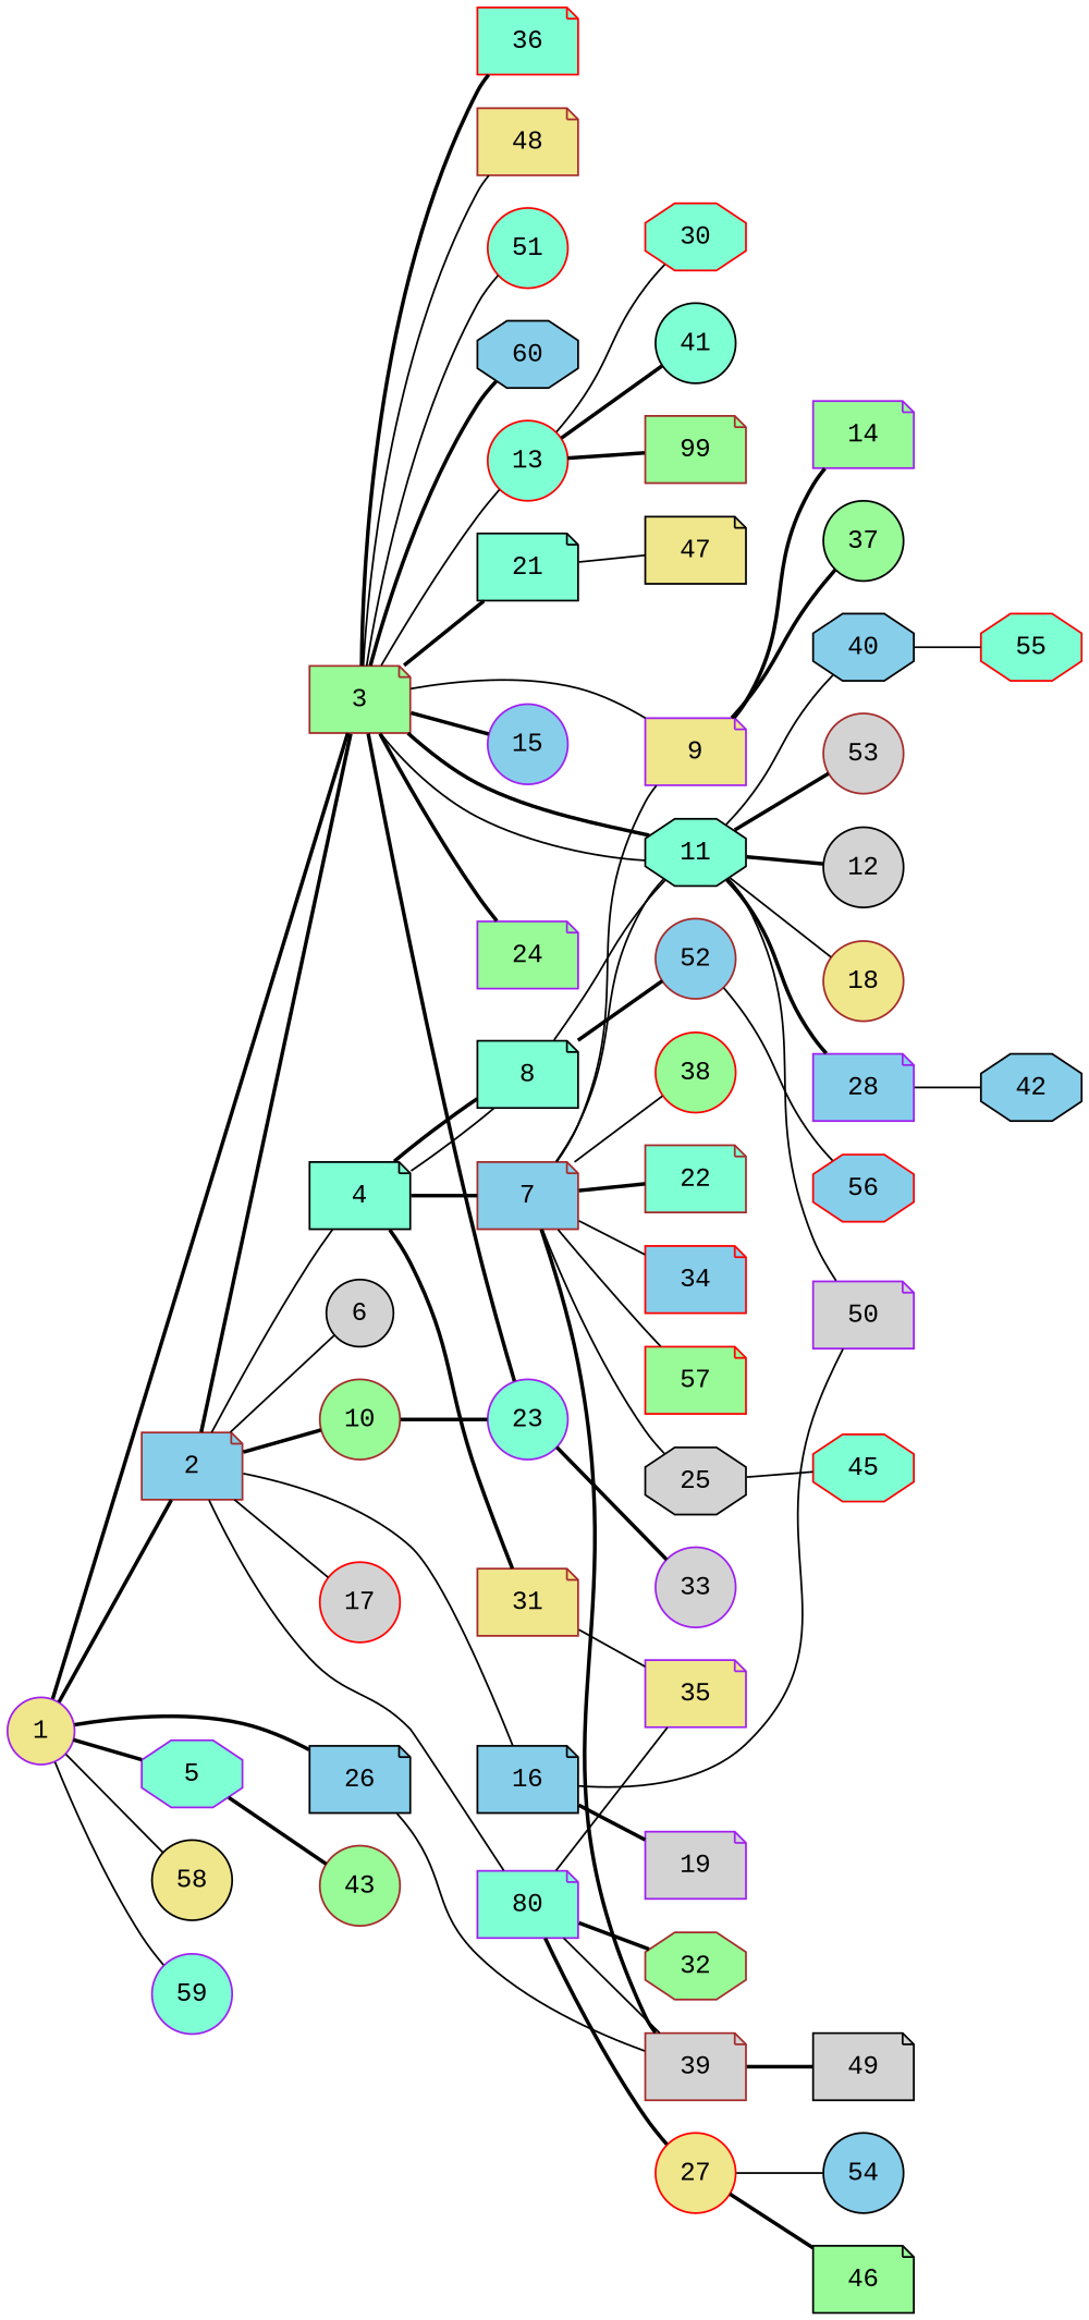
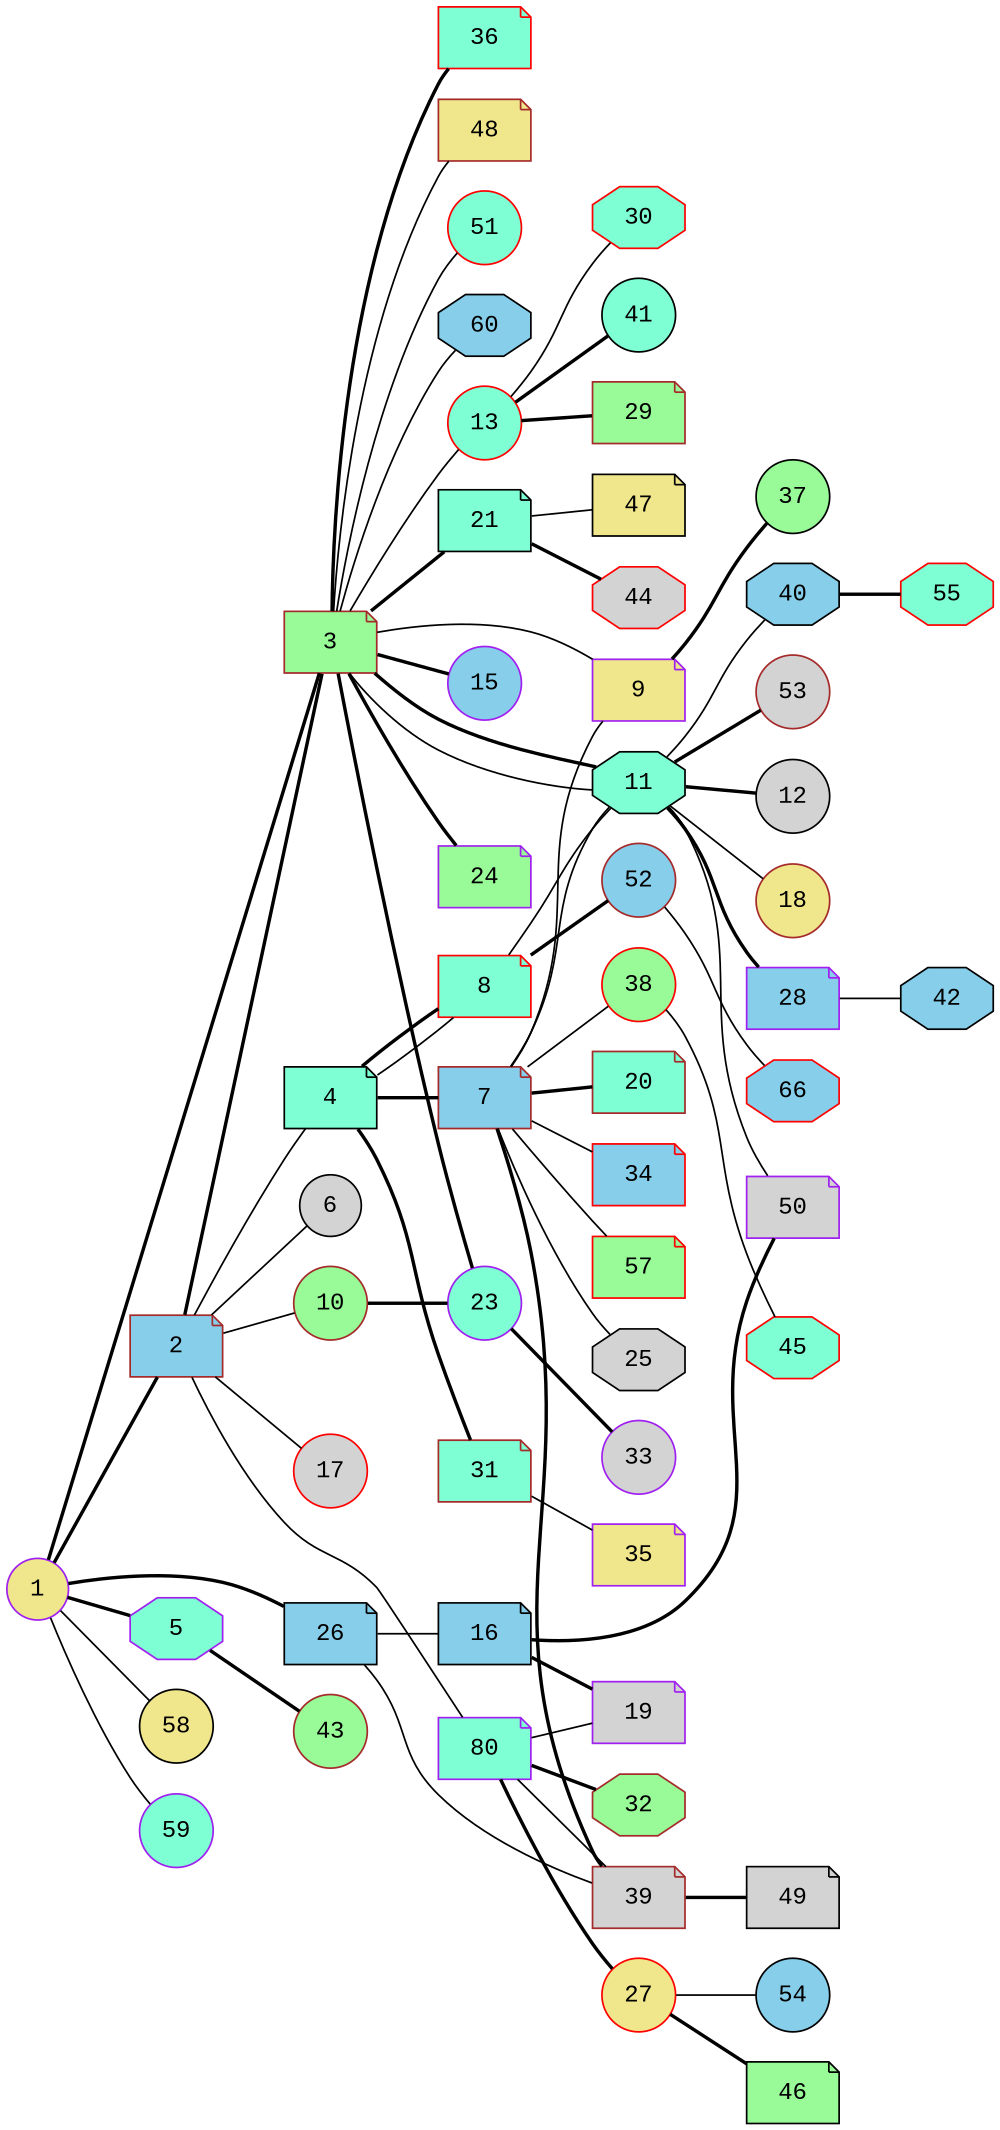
  graph {
    fontname="Liberation Mono"
    rankdir=LR
    node [color=black fillcolor=aquamarine fontname="Liberation Mono" shape=note style=filled]
    edge [fontname="Liberation Mono" style=solid]
    1 [color=purple fillcolor=khaki shape=circle]
    2 [color=brown fillcolor=skyblue]
    3 [color=brown fillcolor=palegreen]
    5 [color=purple shape=octagon]
    26 [fillcolor=skyblue]
    58 [fillcolor=khaki shape=circle]
    59 [color=purple shape=circle]
    4
    6 [fillcolor=lightgrey shape=circle]
    10 [color=brown fillcolor=palegreen shape=circle]
    16 [fillcolor=skyblue]
    17 [color=red fillcolor=lightgrey shape=circle]
    n13 [color=purple label=80]
    9 [color=purple fillcolor=khaki]
    11 [shape=octagon]
    13 [color=red shape=circle]
    15 [color=purple fillcolor=skyblue shape=circle]
    21
    23 [color=purple shape=circle]
    24 [color=purple fillcolor=palegreen]
    36 [color=red]
    48 [color=brown fillcolor=khaki]
    51 [color=red shape=circle]
    60 [fillcolor=skyblue shape=octagon]
    43 [color=brown fillcolor=palegreen shape=circle]
    39 [color=brown fillcolor=lightgrey]
    7 [color=brown fillcolor=skyblue]
-   8
-   31 [color=brown fillcolor=khaki]
+   8 [color=red]
+   31 [color=brown]
    50 [color=purple fillcolor=lightgrey]
    19 [color=purple fillcolor=lightgrey]
    27 [color=red fillcolor=khaki shape=circle]
    32 [color=brown fillcolor=palegreen shape=octagon]
    35 [color=purple fillcolor=khaki]
-   14 [color=purple fillcolor=palegreen]
    37 [fillcolor=palegreen shape=circle]
    12 [fillcolor=lightgrey shape=circle]
    18 [color=brown fillcolor=khaki shape=circle]
    28 [color=purple fillcolor=skyblue]
    40 [fillcolor=skyblue shape=octagon]
    53 [color=brown fillcolor=lightgrey shape=circle]
-   29 [color=brown fillcolor=palegreen label=99]
+   29 [color=brown fillcolor=palegreen]
    30 [color=red shape=octagon]
    41 [shape=circle]
+   44 [color=red fillcolor=lightgrey shape=octagon]
    47 [fillcolor=khaki]
    33 [color=purple fillcolor=lightgrey shape=circle]
-   22 [color=brown]
+   22 [color=brown label=20]
    25 [fillcolor=lightgrey shape=octagon]
    34 [color=red fillcolor=skyblue]
    38 [color=red fillcolor=palegreen shape=circle]
    57 [color=red fillcolor=palegreen]
    52 [color=brown fillcolor=skyblue shape=circle]
    45 [color=red shape=octagon]
    49 [fillcolor=lightgrey]
-   56 [color=red fillcolor=skyblue shape=octagon]
+   56 [color=red fillcolor=skyblue shape=octagon label=66]
    42 [fillcolor=skyblue shape=octagon]
    55 [color=red shape=octagon]
    46 [fillcolor=palegreen]
    54 [fillcolor=skyblue shape=circle]
    1 -- 2 [style=bold]
    1 -- 3 [style=bold]
    1 -- 5 [style=bold]
    1 -- 26 [style=bold]
    1 -- 58
    1 -- 59
    2 -- 3 [style=bold]
    2 -- 4
    2 -- 6
-   2 -- 10 [style=bold]
-   2 -- 16
+   2 -- 10
+   26 -- 16
    2 -- 17
    2 -- n13
    3 -- 9
    3 -- 11
    3 -- 11 [style=bold]
    3 -- 13
    3 -- 15 [style=bold]
    3 -- 21 [style=bold]
    3 -- 23 [style=bold]
    3 -- 24 [style=bold]
    3 -- 36 [style=bold]
    3 -- 48
    3 -- 51
-   3 -- 60 [style=bold]
+   3 -- 60
    5 -- 43 [style=bold]
    26 -- 39
    4 -- 7 [style=bold]
    4 -- 8
    4 -- 8 [style=bold]
    4 -- 31 [style=bold]
    10 -- 23 [style=bold]
-   16 -- 50
+   16 -- 50 [style=bold]
    16 -- 19 [style=bold]
    n13 -- 39
    n13 -- 27 [style=bold]
    n13 -- 32 [style=bold]
-   n13 -- 35
-   9 -- 14 [style=bold]
+   n13 -- 19
    9 -- 37 [style=bold]
    11 -- 50
    11 -- 12 [style=bold]
    11 -- 18
    11 -- 28 [style=bold]
    11 -- 40
    11 -- 53 [style=bold]
    13 -- 29 [style=bold]
    13 -- 30
    13 -- 41 [style=bold]
+   21 -- 44 [style=bold]
    21 -- 47
    23 -- 33 [style=bold]
    39 -- 49 [style=bold]
    7 -- 9
    7 -- 11
    7 -- 39 [style=bold]
    7 -- 22 [style=bold]
    7 -- 25
    7 -- 34
    7 -- 38
    7 -- 57
    8 -- 11
    8 -- 52 [style=bold]
    31 -- 35
    27 -- 46 [style=bold]
    27 -- 54
    28 -- 42
-   40 -- 55
-   25 -- 45
+   40 -- 55 [style=bold]
+   38 -- 45
    52 -- 56
  }
